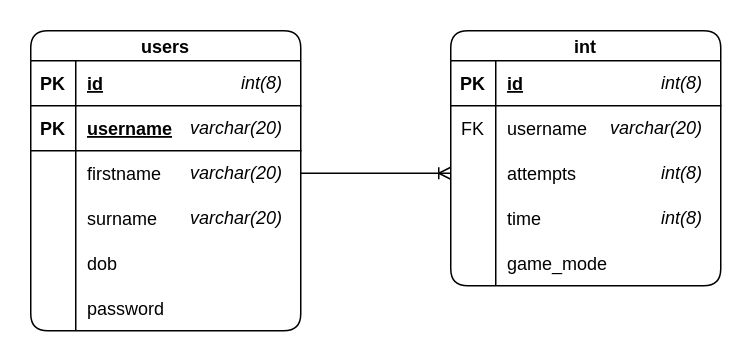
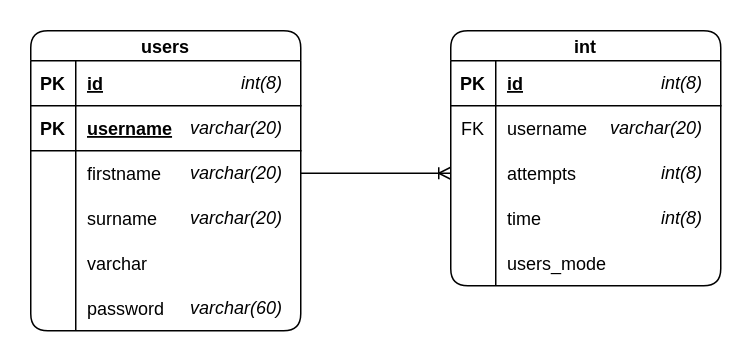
  <mxCell id="0" />
  <mxCell id="1" parent="0" />
  <mxCell id="2" value="users" style="shape=table;startSize=20;container=1;collapsible=1;childLayout=tableLayout;fixedRows=1;rowLines=0;fontStyle=1;align=center;resizeLast=1;rounded=1;arcSize=19;" vertex="1" parent="1"><mxGeometry x="20" y="20" width="180" height="200" as="geometry"><mxRectangle x="40" y="40" width="60" height="20" as="alternateBounds" /></mxGeometry></mxCell>
  <mxCell id="3" value="" style="shape=tableRow;horizontal=0;startSize=0;swimlaneHead=0;swimlaneBody=0;fillColor=none;collapsible=0;dropTarget=0;points=[[0,0.5],[1,0.5]];portConstraint=eastwest;top=0;left=0;right=0;bottom=1;" vertex="1" parent="2"><mxGeometry y="20" width="180" height="30" as="geometry" /></mxCell>
  <mxCell id="4" value="PK" style="shape=partialRectangle;connectable=0;fillColor=none;top=0;left=0;bottom=0;right=0;fontStyle=1;overflow=hidden;" vertex="1" parent="3"><mxGeometry width="30" height="30" as="geometry"><mxRectangle width="30" height="30" as="alternateBounds" /></mxGeometry></mxCell>
  <mxCell id="5" value="id" style="shape=partialRectangle;connectable=0;fillColor=none;top=0;left=0;bottom=0;right=0;align=left;spacingLeft=6;fontStyle=5;overflow=hidden;" vertex="1" parent="3"><mxGeometry x="30" width="150" height="30" as="geometry"><mxRectangle width="150" height="30" as="alternateBounds" /></mxGeometry></mxCell>
  <mxCell id="6" value="" style="shape=tableRow;horizontal=0;startSize=0;swimlaneHead=0;swimlaneBody=0;fillColor=none;collapsible=0;dropTarget=0;points=[[0,0.5],[1,0.5]];portConstraint=eastwest;top=0;left=0;right=0;bottom=1;rounded=1;" vertex="1" parent="2"><mxGeometry y="50" width="180" height="30" as="geometry" /></mxCell>
  <mxCell id="7" value="PK" style="shape=partialRectangle;connectable=0;fillColor=none;top=0;left=0;bottom=0;right=0;fontStyle=1;overflow=hidden;rounded=1;" vertex="1" parent="6"><mxGeometry width="30" height="30" as="geometry"><mxRectangle width="30" height="30" as="alternateBounds" /></mxGeometry></mxCell>
  <mxCell id="8" value="username" style="shape=partialRectangle;connectable=0;fillColor=none;top=0;left=0;bottom=0;right=0;align=left;spacingLeft=6;fontStyle=5;overflow=hidden;rounded=1;" vertex="1" parent="6"><mxGeometry x="30" width="150" height="30" as="geometry"><mxRectangle width="150" height="30" as="alternateBounds" /></mxGeometry></mxCell>
  <mxCell id="9" value="" style="shape=tableRow;horizontal=0;startSize=0;swimlaneHead=0;swimlaneBody=0;fillColor=none;collapsible=0;dropTarget=0;points=[[0,0.5],[1,0.5]];portConstraint=eastwest;top=0;left=0;right=0;bottom=0;" vertex="1" parent="2"><mxGeometry y="80" width="180" height="30" as="geometry" /></mxCell>
  <mxCell id="10" value="" style="shape=partialRectangle;connectable=0;fillColor=none;top=0;left=0;bottom=0;right=0;editable=1;overflow=hidden;" vertex="1" parent="9"><mxGeometry width="30" height="30" as="geometry"><mxRectangle width="30" height="30" as="alternateBounds" /></mxGeometry></mxCell>
  <mxCell id="11" value="firstname" style="shape=partialRectangle;connectable=0;fillColor=none;top=0;left=0;bottom=0;right=0;align=left;spacingLeft=6;overflow=hidden;" vertex="1" parent="9"><mxGeometry x="30" width="150" height="30" as="geometry"><mxRectangle width="150" height="30" as="alternateBounds" /></mxGeometry></mxCell>
  <mxCell id="12" value="" style="shape=tableRow;horizontal=0;startSize=0;swimlaneHead=0;swimlaneBody=0;fillColor=none;collapsible=0;dropTarget=0;points=[[0,0.5],[1,0.5]];portConstraint=eastwest;top=0;left=0;right=0;bottom=0;" vertex="1" parent="2"><mxGeometry y="110" width="180" height="30" as="geometry" /></mxCell>
  <mxCell id="13" value="" style="shape=partialRectangle;connectable=0;fillColor=none;top=0;left=0;bottom=0;right=0;editable=1;overflow=hidden;" vertex="1" parent="12"><mxGeometry width="30" height="30" as="geometry"><mxRectangle width="30" height="30" as="alternateBounds" /></mxGeometry></mxCell>
  <mxCell id="14" value="surname" style="shape=partialRectangle;connectable=0;fillColor=none;top=0;left=0;bottom=0;right=0;align=left;spacingLeft=6;overflow=hidden;" vertex="1" parent="12"><mxGeometry x="30" width="150" height="30" as="geometry"><mxRectangle width="150" height="30" as="alternateBounds" /></mxGeometry></mxCell>
  <mxCell id="15" value="" style="shape=tableRow;horizontal=0;startSize=0;swimlaneHead=0;swimlaneBody=0;fillColor=none;collapsible=0;dropTarget=0;points=[[0,0.5],[1,0.5]];portConstraint=eastwest;top=0;left=0;right=0;bottom=0;rounded=1;" vertex="1" parent="2"><mxGeometry y="140" width="180" height="30" as="geometry" /></mxCell>
  <mxCell id="16" value="" style="shape=partialRectangle;connectable=0;fillColor=none;top=0;left=0;bottom=0;right=0;editable=1;overflow=hidden;rounded=1;" vertex="1" parent="15"><mxGeometry width="30" height="30" as="geometry"><mxRectangle width="30" height="30" as="alternateBounds" /></mxGeometry></mxCell>
- <mxCell id="17" value="dob" style="shape=partialRectangle;connectable=0;fillColor=none;top=0;left=0;bottom=0;right=0;align=left;spacingLeft=6;overflow=hidden;rounded=1;" vertex="1" parent="15"><mxGeometry x="30" width="150" height="30" as="geometry"><mxRectangle width="150" height="30" as="alternateBounds" /></mxGeometry></mxCell>
+ <mxCell id="17" value="varchar" style="shape=partialRectangle;connectable=0;fillColor=none;top=0;left=0;bottom=0;right=0;align=left;spacingLeft=6;overflow=hidden;rounded=1;" vertex="1" parent="15"><mxGeometry x="30" width="150" height="30" as="geometry"><mxRectangle width="150" height="30" as="alternateBounds" /></mxGeometry></mxCell>
  <mxCell id="18" value="" style="shape=tableRow;horizontal=0;startSize=0;swimlaneHead=0;swimlaneBody=0;fillColor=none;collapsible=0;dropTarget=0;points=[[0,0.5],[1,0.5]];portConstraint=eastwest;top=0;left=0;right=0;bottom=0;rounded=1;" vertex="1" parent="2"><mxGeometry y="170" width="180" height="30" as="geometry" /></mxCell>
  <mxCell id="19" value="" style="shape=partialRectangle;connectable=0;fillColor=none;top=0;left=0;bottom=0;right=0;editable=1;overflow=hidden;rounded=1;" vertex="1" parent="18"><mxGeometry width="30" height="30" as="geometry"><mxRectangle width="30" height="30" as="alternateBounds" /></mxGeometry></mxCell>
  <mxCell id="20" value="password" style="shape=partialRectangle;connectable=0;fillColor=none;top=0;left=0;bottom=0;right=0;align=left;spacingLeft=6;overflow=hidden;rounded=1;" vertex="1" parent="18"><mxGeometry x="30" width="150" height="30" as="geometry"><mxRectangle width="150" height="30" as="alternateBounds" /></mxGeometry></mxCell>
  <mxCell id="21" value="" style="shape=partialRectangle;connectable=0;fillColor=none;top=0;left=0;bottom=0;right=0;editable=1;overflow=hidden;" vertex="1" parent="1"><mxGeometry x="20" y="160" width="30" height="30" as="geometry"><mxRectangle width="30" height="30" as="alternateBounds" /></mxGeometry></mxCell>
  <mxCell id="22" value="int(8)" style="text;html=1;strokeColor=none;fillColor=none;align=right;verticalAlign=middle;whiteSpace=wrap;rounded=0;fontStyle=2" vertex="1" parent="1"><mxGeometry x="50" y="40" width="140" height="30" as="geometry" /></mxCell>
  <mxCell id="23" value="varchar(20)" style="text;html=1;strokeColor=none;fillColor=none;align=right;verticalAlign=middle;whiteSpace=wrap;rounded=0;fontStyle=2" vertex="1" parent="1"><mxGeometry x="50" y="70" width="140" height="30" as="geometry" /></mxCell>
  <mxCell id="24" value="varchar(20)" style="text;html=1;strokeColor=none;fillColor=none;align=right;verticalAlign=middle;whiteSpace=wrap;rounded=0;fontStyle=2" vertex="1" parent="1"><mxGeometry x="50" y="100" width="140" height="30" as="geometry" /></mxCell>
  <mxCell id="25" value="varchar(20)" style="text;html=1;strokeColor=none;fillColor=none;align=right;verticalAlign=middle;whiteSpace=wrap;rounded=0;fontStyle=2" vertex="1" parent="1"><mxGeometry x="50" y="130" width="140" height="30" as="geometry" /></mxCell>
+ <mxCell id="26" value="varchar(60)" style="text;html=1;strokeColor=none;fillColor=none;align=right;verticalAlign=middle;whiteSpace=wrap;rounded=0;fontStyle=2" vertex="1" parent="1"><mxGeometry x="50" y="190" width="140" height="30" as="geometry" /></mxCell>
  <mxCell id="27" value="int" style="shape=table;startSize=20;container=1;collapsible=1;childLayout=tableLayout;fixedRows=1;rowLines=0;fontStyle=1;align=center;resizeLast=1;rounded=1;arcSize=19;" vertex="1" parent="1"><mxGeometry x="300" y="20" width="180" height="170" as="geometry"><mxRectangle x="40" y="40" width="60" height="20" as="alternateBounds" /></mxGeometry></mxCell>
  <mxCell id="28" value="" style="shape=tableRow;horizontal=0;startSize=0;swimlaneHead=0;swimlaneBody=0;fillColor=none;collapsible=0;dropTarget=0;points=[[0,0.5],[1,0.5]];portConstraint=eastwest;top=0;left=0;right=0;bottom=1;" vertex="1" parent="27"><mxGeometry y="20" width="180" height="30" as="geometry" /></mxCell>
  <mxCell id="29" value="PK" style="shape=partialRectangle;connectable=0;fillColor=none;top=0;left=0;bottom=0;right=0;fontStyle=1;overflow=hidden;" vertex="1" parent="28"><mxGeometry width="30" height="30" as="geometry"><mxRectangle width="30" height="30" as="alternateBounds" /></mxGeometry></mxCell>
  <mxCell id="30" value="id" style="shape=partialRectangle;connectable=0;fillColor=none;top=0;left=0;bottom=0;right=0;align=left;spacingLeft=6;fontStyle=5;overflow=hidden;" vertex="1" parent="28"><mxGeometry x="30" width="150" height="30" as="geometry"><mxRectangle width="150" height="30" as="alternateBounds" /></mxGeometry></mxCell>
  <mxCell id="31" value="" style="shape=tableRow;horizontal=0;startSize=0;swimlaneHead=0;swimlaneBody=0;fillColor=none;collapsible=0;dropTarget=0;points=[[0,0.5],[1,0.5]];portConstraint=eastwest;top=0;left=0;right=0;bottom=0;" vertex="1" parent="27"><mxGeometry y="50" width="180" height="30" as="geometry" /></mxCell>
  <mxCell id="32" value="" style="shape=partialRectangle;connectable=0;fillColor=none;top=0;left=0;bottom=0;right=0;editable=1;overflow=hidden;" vertex="1" parent="31"><mxGeometry width="30" height="30" as="geometry"><mxRectangle width="30" height="30" as="alternateBounds" /></mxGeometry></mxCell>
  <mxCell id="33" value="" style="shape=partialRectangle;connectable=0;fillColor=none;top=0;left=0;bottom=0;right=0;align=left;spacingLeft=6;overflow=hidden;" vertex="1" parent="31"><mxGeometry x="30" width="150" height="30" as="geometry"><mxRectangle width="150" height="30" as="alternateBounds" /></mxGeometry></mxCell>
  <mxCell id="34" value="" style="shape=tableRow;horizontal=0;startSize=0;swimlaneHead=0;swimlaneBody=0;fillColor=none;collapsible=0;dropTarget=0;points=[[0,0.5],[1,0.5]];portConstraint=eastwest;top=0;left=0;right=0;bottom=0;" vertex="1" parent="27"><mxGeometry y="80" width="180" height="30" as="geometry" /></mxCell>
  <mxCell id="35" value="" style="shape=partialRectangle;connectable=0;fillColor=none;top=0;left=0;bottom=0;right=0;editable=1;overflow=hidden;" vertex="1" parent="34"><mxGeometry width="30" height="30" as="geometry"><mxRectangle width="30" height="30" as="alternateBounds" /></mxGeometry></mxCell>
  <mxCell id="36" value="attempts" style="shape=partialRectangle;connectable=0;fillColor=none;top=0;left=0;bottom=0;right=0;align=left;spacingLeft=6;overflow=hidden;" vertex="1" parent="34"><mxGeometry x="30" width="150" height="30" as="geometry"><mxRectangle width="150" height="30" as="alternateBounds" /></mxGeometry></mxCell>
  <mxCell id="37" value="" style="shape=tableRow;horizontal=0;startSize=0;swimlaneHead=0;swimlaneBody=0;fillColor=none;collapsible=0;dropTarget=0;points=[[0,0.5],[1,0.5]];portConstraint=eastwest;top=0;left=0;right=0;bottom=0;rounded=1;" vertex="1" parent="27"><mxGeometry y="110" width="180" height="30" as="geometry" /></mxCell>
  <mxCell id="38" value="" style="shape=partialRectangle;connectable=0;fillColor=none;top=0;left=0;bottom=0;right=0;editable=1;overflow=hidden;rounded=1;" vertex="1" parent="37"><mxGeometry width="30" height="30" as="geometry"><mxRectangle width="30" height="30" as="alternateBounds" /></mxGeometry></mxCell>
  <mxCell id="39" value="time" style="shape=partialRectangle;connectable=0;fillColor=none;top=0;left=0;bottom=0;right=0;align=left;spacingLeft=6;overflow=hidden;rounded=1;" vertex="1" parent="37"><mxGeometry x="30" width="150" height="30" as="geometry"><mxRectangle width="150" height="30" as="alternateBounds" /></mxGeometry></mxCell>
  <mxCell id="40" value="" style="shape=tableRow;horizontal=0;startSize=0;swimlaneHead=0;swimlaneBody=0;fillColor=none;collapsible=0;dropTarget=0;points=[[0,0.5],[1,0.5]];portConstraint=eastwest;top=0;left=0;right=0;bottom=0;rounded=1;" vertex="1" parent="27"><mxGeometry y="140" width="180" height="30" as="geometry" /></mxCell>
  <mxCell id="41" value="" style="shape=partialRectangle;connectable=0;fillColor=none;top=0;left=0;bottom=0;right=0;editable=1;overflow=hidden;rounded=1;" vertex="1" parent="40"><mxGeometry width="30" height="30" as="geometry"><mxRectangle width="30" height="30" as="alternateBounds" /></mxGeometry></mxCell>
- <mxCell id="42" value="game_mode" style="shape=partialRectangle;connectable=0;fillColor=none;top=0;left=0;bottom=0;right=0;align=left;spacingLeft=6;overflow=hidden;rounded=1;" vertex="1" parent="40"><mxGeometry x="30" width="150" height="30" as="geometry"><mxRectangle width="150" height="30" as="alternateBounds" /></mxGeometry></mxCell>
+ <mxCell id="42" value="users_mode" style="shape=partialRectangle;connectable=0;fillColor=none;top=0;left=0;bottom=0;right=0;align=left;spacingLeft=6;overflow=hidden;rounded=1;" vertex="1" parent="40"><mxGeometry x="30" width="150" height="30" as="geometry"><mxRectangle width="150" height="30" as="alternateBounds" /></mxGeometry></mxCell>
  <mxCell id="43" value="" style="shape=table;startSize=0;container=1;collapsible=1;childLayout=tableLayout;fixedRows=1;rowLines=0;fontStyle=0;align=center;resizeLast=1;strokeColor=none;fillColor=none;collapsible=0;rounded=1;" vertex="1" parent="1"><mxGeometry x="300" y="70" width="180" height="30" as="geometry" /></mxCell>
  <mxCell id="44" value="" style="shape=tableRow;horizontal=0;startSize=0;swimlaneHead=0;swimlaneBody=0;fillColor=none;collapsible=0;dropTarget=0;points=[[0,0.5],[1,0.5]];portConstraint=eastwest;top=0;left=0;right=0;bottom=0;rounded=1;" vertex="1" parent="43"><mxGeometry width="180" height="30" as="geometry" /></mxCell>
  <mxCell id="45" value="FK" style="shape=partialRectangle;connectable=0;fillColor=none;top=0;left=0;bottom=0;right=0;fontStyle=0;overflow=hidden;rounded=1;" vertex="1" parent="44"><mxGeometry width="30" height="30" as="geometry"><mxRectangle width="30" height="30" as="alternateBounds" /></mxGeometry></mxCell>
  <mxCell id="46" value="username" style="shape=partialRectangle;connectable=0;fillColor=none;top=0;left=0;bottom=0;right=0;align=left;spacingLeft=6;fontStyle=0;overflow=hidden;rounded=1;" vertex="1" parent="44"><mxGeometry x="30" width="150" height="30" as="geometry"><mxRectangle width="150" height="30" as="alternateBounds" /></mxGeometry></mxCell>
  <mxCell id="47" value="int(8)" style="text;html=1;strokeColor=none;fillColor=none;align=right;verticalAlign=middle;whiteSpace=wrap;rounded=0;fontStyle=2" vertex="1" parent="1"><mxGeometry x="330" y="40" width="140" height="30" as="geometry" /></mxCell>
  <mxCell id="48" value="varchar(20)" style="text;html=1;strokeColor=none;fillColor=none;align=right;verticalAlign=middle;whiteSpace=wrap;rounded=0;fontStyle=2" vertex="1" parent="1"><mxGeometry x="330" y="70" width="140" height="30" as="geometry" /></mxCell>
  <mxCell id="49" value="int(8)" style="text;html=1;strokeColor=none;fillColor=none;align=right;verticalAlign=middle;whiteSpace=wrap;rounded=0;fontStyle=2" vertex="1" parent="1"><mxGeometry x="330" y="100" width="140" height="30" as="geometry" /></mxCell>
  <mxCell id="50" value="int(8)" style="text;html=1;strokeColor=none;fillColor=none;align=right;verticalAlign=middle;whiteSpace=wrap;rounded=0;fontStyle=2" vertex="1" parent="1"><mxGeometry x="330" y="130" width="140" height="30" as="geometry" /></mxCell>
  <mxCell id="51" value="" style="edgeStyle=entityRelationEdgeStyle;fontSize=12;html=1;endArrow=ERoneToMany;rounded=0;exitX=1;exitY=0.5;exitDx=0;exitDy=0;entryX=0;entryY=0.5;entryDx=0;entryDy=0;" edge="1" parent="1" source="9" target="34"><mxGeometry width="100" height="100" relative="1" as="geometry"><mxPoint x="210" y="360" as="sourcePoint" /><mxPoint x="310" y="260" as="targetPoint" /></mxGeometry></mxCell>
